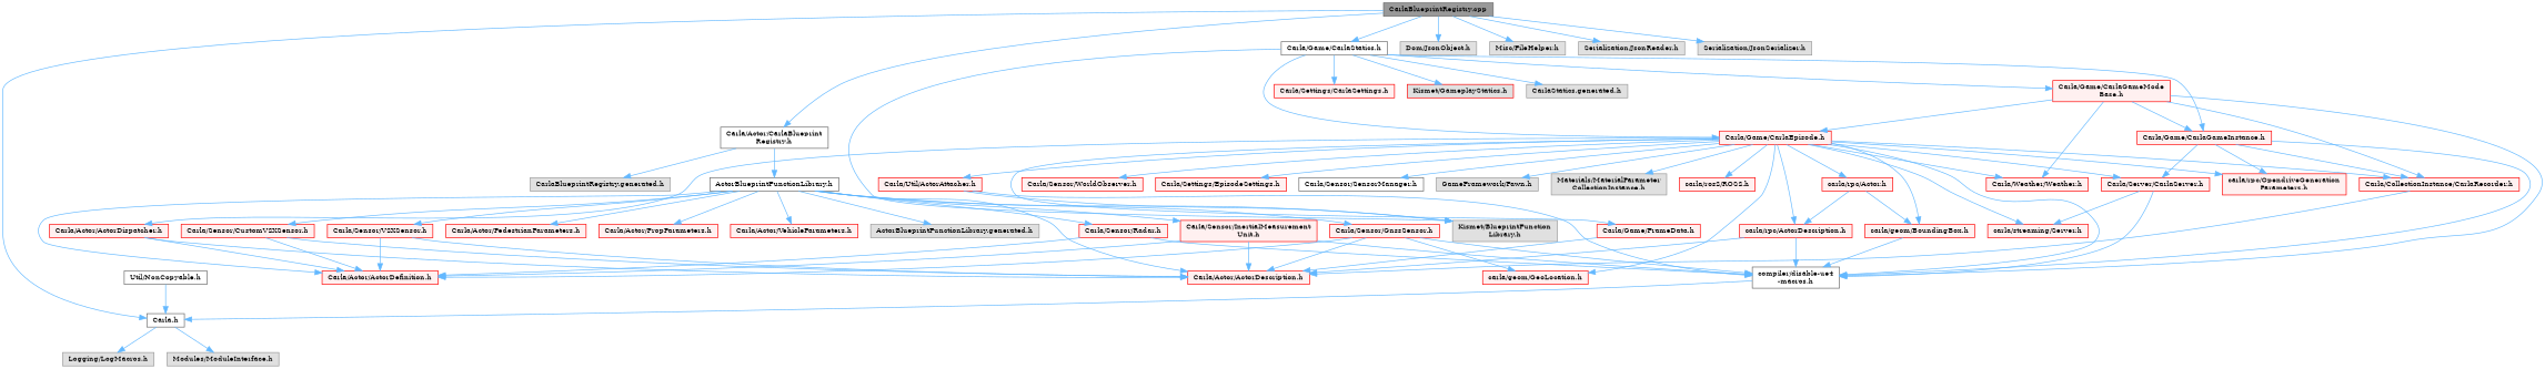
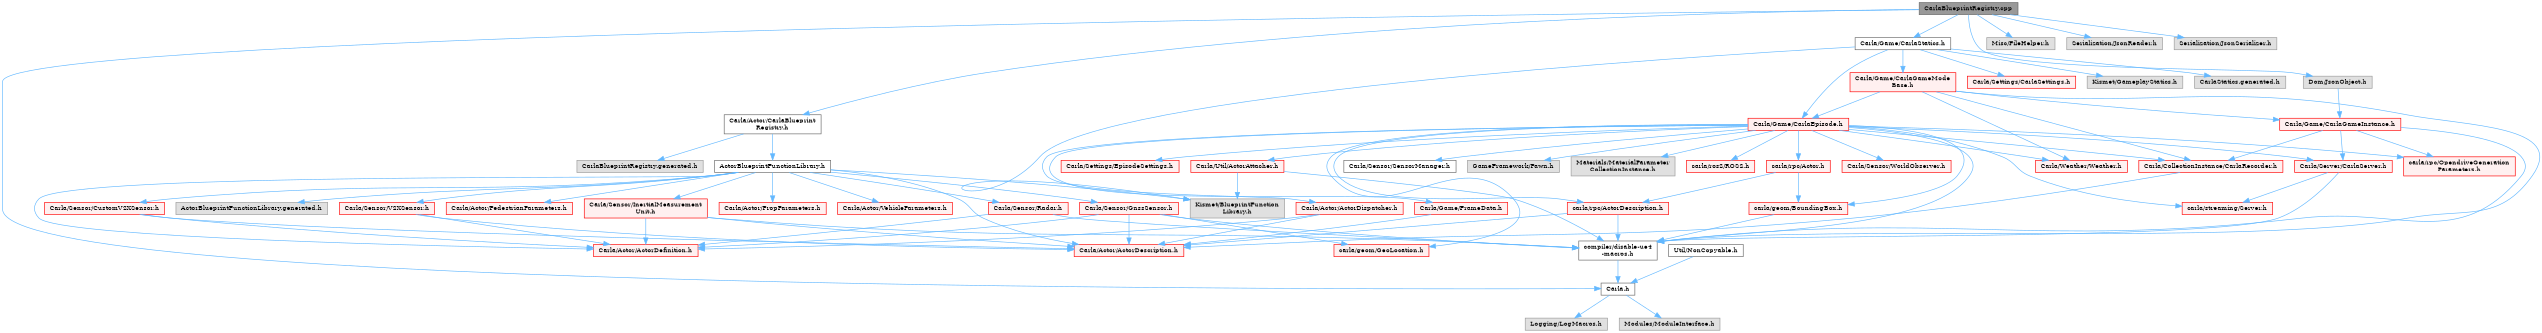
  digraph {
    fontname="DejaVu Serif"
    node [color=red fillcolor="#FFF0F0" fontname="DejaVu Serif" fontsize=10 shape=box style=filled]
    edge [color=steelblue1 fontname="DejaVu Serif" fontsize=10 labelfontname=Helvetica labelfontsize=10 style=solid]
    n1 [color=gray40 fillcolor=grey60 fontcolor=black height=0.2 label="CarlaBlueprintRegistry.cpp" width=0.4]
    n2 [color=grey40 fillcolor=white height=0.2 label="Carla.h" width=0.4]
    n3 [color=grey40 fillcolor=white height=0.2 label="Carla/Actor/CarlaBlueprint\lRegistry.h" width=0.4]
    n4 [color=grey40 fillcolor=white height=0.2 label="Carla/Game/CarlaStatics.h" width=0.4]
    n5 [color=grey60 fillcolor="#E0E0E0" height=0.2 label="Dom/JsonObject.h" width=0.4]
    n6 [color=grey60 fillcolor="#E0E0E0" height=0.2 label="Misc/FileHelper.h" width=0.4]
    n7 [color=grey60 fillcolor="#E0E0E0" height=0.2 label="Serialization/JsonReader.h" width=0.4]
    n8 [color=grey60 fillcolor="#E0E0E0" height=0.2 label="Serialization/JsonSerializer.h" width=0.4]
    n9 [color=grey60 fillcolor="#E0E0E0" height=0.2 label="Logging/LogMacros.h" width=0.4]
    n10 [color=grey60 fillcolor="#E0E0E0" height=0.2 label="Modules/ModuleInterface.h" width=0.4]
    n11 [color=grey40 fillcolor=white height=0.2 label="ActorBlueprintFunctionLibrary.h" width=0.4]
    n12 [color=grey60 fillcolor="#E0E0E0" height=0.2 label="CarlaBlueprintRegistry.generated.h" width=0.4]
    n13 [color=grey60 fillcolor="#E0E0E0" height=0.2 label="Kismet/BlueprintFunction\lLibrary.h" width=0.4]
    n14 [height=0.2 label="Carla/Game/CarlaEpisode.h" width=0.4]
    n15 [height=0.2 label="Carla/Game/CarlaGameInstance.h" width=0.4]
    n16 [height=0.2 label="Carla/Game/CarlaGameMode\lBase.h" width=0.4]
    n17 [height=0.2 label="Carla/Settings/CarlaSettings.h" width=0.4]
-   n18 [fillcolor="#E0E0E0" height=0.2 label="Kismet/GameplayStatics.h" width=0.4]
+   n18 [color=grey60 fillcolor="#E0E0E0" height=0.2 label="Kismet/GameplayStatics.h" width=0.4]
    n19 [color=grey60 fillcolor="#E0E0E0" height=0.2 label="CarlaStatics.generated.h" width=0.4]
    n20 [color=grey40 fillcolor=white height=0.2 label="Util/NonCopyable.h" width=0.4]
    n21 [height=0.2 label="Carla/Actor/ActorDefinition.h" width=0.4]
    n22 [height=0.2 label="Carla/Actor/ActorDescription.h" width=0.4]
    n23 [height=0.2 label="Carla/Actor/PedestrianParameters.h" width=0.4]
    n24 [height=0.2 label="Carla/Actor/PropParameters.h" width=0.4]
    n25 [height=0.2 label="Carla/Actor/VehicleParameters.h" width=0.4]
    n26 [height=0.2 label="Carla/Sensor/GnssSensor.h" width=0.4]
    n27 [height=0.2 label="Carla/Sensor/Radar.h" width=0.4]
    n28 [height=0.2 label="Carla/Sensor/InertialMeasurement\lUnit.h" width=0.4]
    n29 [height=0.2 label="Carla/Sensor/V2XSensor.h" width=0.4]
    n30 [height=0.2 label="Carla/Sensor/CustomV2XSensor.h" width=0.4]
    n31 [color=grey60 fillcolor="#E0E0E0" height=0.2 label="ActorBlueprintFunctionLibrary.generated.h" width=0.4]
    n32 [color=grey40 fillcolor=white height=0.2 label="compiler/disable-ue4\l-macros.h" width=0.4]
    n33 [height=0.2 label="carla/geom/GeoLocation.h" width=0.4]
    n34 [height=0.2 label="Carla/Actor/ActorDispatcher.h" width=0.4]
    n35 [height=0.2 label="Carla/CollectionInstance/CarlaRecorder.h" width=0.4]
    n36 [height=0.2 label="Carla/Sensor/WorldObserver.h" width=0.4]
    n37 [height=0.2 label="Carla/Server/CarlaServer.h" width=0.4]
    n38 [height=0.2 label="carla/streaming/Server.h" width=0.4]
    n39 [height=0.2 label="Carla/Settings/EpisodeSettings.h" width=0.4]
    n40 [height=0.2 label="Carla/Util/ActorAttacher.h" width=0.4]
    n41 [height=0.2 label="Carla/Weather/Weather.h" width=0.4]
    n42 [height=0.2 label="Carla/Game/FrameData.h" width=0.4]
    n43 [color=grey40 fillcolor=white height=0.2 label="Carla/Sensor/SensorManager.h" width=0.4]
    n44 [color=grey60 fillcolor="#E0E0E0" height=0.2 label="GameFramework/Pawn.h" width=0.4]
    n45 [color=grey60 fillcolor="#E0E0E0" height=0.2 label="Materials/MaterialParameter\lCollectionInstance.h" width=0.4]
    n46 [height=0.2 label="carla/geom/BoundingBox.h" width=0.4]
    n47 [height=0.2 label="carla/ros2/ROS2.h" width=0.4]
    n48 [height=0.2 label="carla/rpc/Actor.h" width=0.4]
    n49 [height=0.2 label="carla/rpc/ActorDescription.h" width=0.4]
    n50 [height=0.2 label="carla/rpc/OpendriveGeneration\lParameters.h" width=0.4]
    n1 -> n2
    n1 -> n3
    n1 -> n4
    n1 -> n5
    n1 -> n6
    n1 -> n7
    n1 -> n8
    n2 -> n9
    n2 -> n10
    n3 -> n11
    n3 -> n12
    n4 -> n13
    n4 -> n14
-   n4 -> n15
+   n5 -> n15
    n4 -> n16
    n4 -> n17
    n4 -> n18
    n4 -> n19
    n11 -> n13
    n11 -> n21
    n11 -> n22
    n11 -> n23
    n11 -> n24
    n11 -> n25
    n11 -> n26
    n11 -> n27
    n11 -> n28
    n11 -> n29
    n11 -> n30
    n11 -> n31
    n14 -> n32
    n14 -> n33
    n14 -> n34
    n14 -> n35
    n14 -> n36
    n14 -> n37
    n14 -> n38
    n14 -> n39
    n14 -> n40
    n14 -> n41
    n14 -> n42
    n14 -> n43
    n14 -> n44
    n14 -> n45
    n14 -> n46
    n14 -> n47
    n14 -> n48
    n14 -> n49
    n14 -> n50
    n15 -> n32
    n15 -> n35
    n15 -> n37
    n15 -> n50
    n16 -> n14
    n16 -> n15
    n16 -> n32
    n16 -> n35
    n16 -> n41
    n20 -> n2
    n26 -> n21
    n26 -> n22
    n26 -> n32
    n26 -> n33
    n27 -> n21
    n27 -> n32
    n28 -> n21
    n28 -> n22
    n28 -> n32
    n29 -> n21
    n29 -> n22
    n30 -> n21
    n30 -> n22
    n32 -> n2
    n34 -> n21
    n34 -> n22
    n35 -> n22
    n37 -> n32
    n37 -> n38
    n40 -> n13
    n40 -> n32
    n42 -> n22
    n46 -> n32
    n48 -> n46
    n48 -> n49
    n49 -> n22
    n49 -> n32
  }
